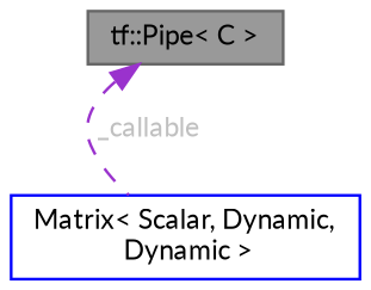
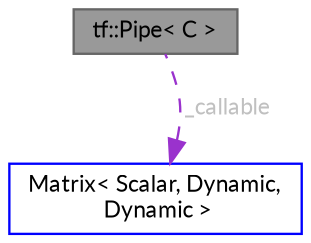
  digraph {
    fontname=Lato
    node [fontname=Lato fontsize=10 shape=box style=filled]
    n1 [color=gray40 fillcolor=grey60 fontcolor=black height=0.2 label="tf::Pipe\< C \>" width=0.4]
    n2 [color=blue fillcolor=white height=0.2 label="Matrix\< Scalar, Dynamic,\l Dynamic \>" width=0.4]
-   n1 -> n2 [color=darkorchid3 dir=back fontcolor=grey fontname=Lato fontsize=10 label=" _callable" labelfontname=Helvetica labelfontsize=10 style=dashed]
+   n2 -> n1 [color=darkorchid3 dir=back fontcolor=grey fontname=Lato fontsize=10 label=" _callable" labelfontname=Helvetica labelfontsize=10 style=dashed]
  }
